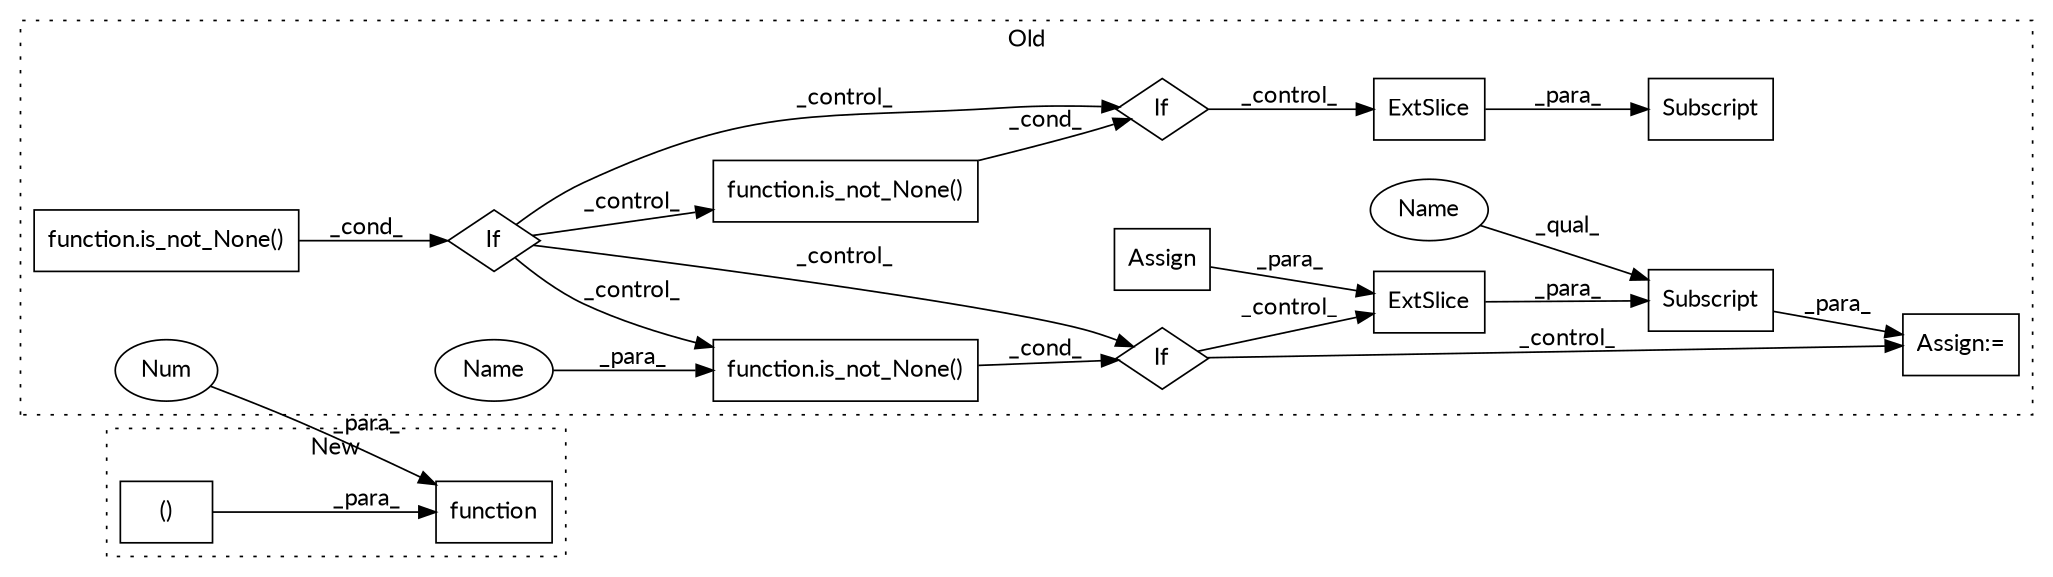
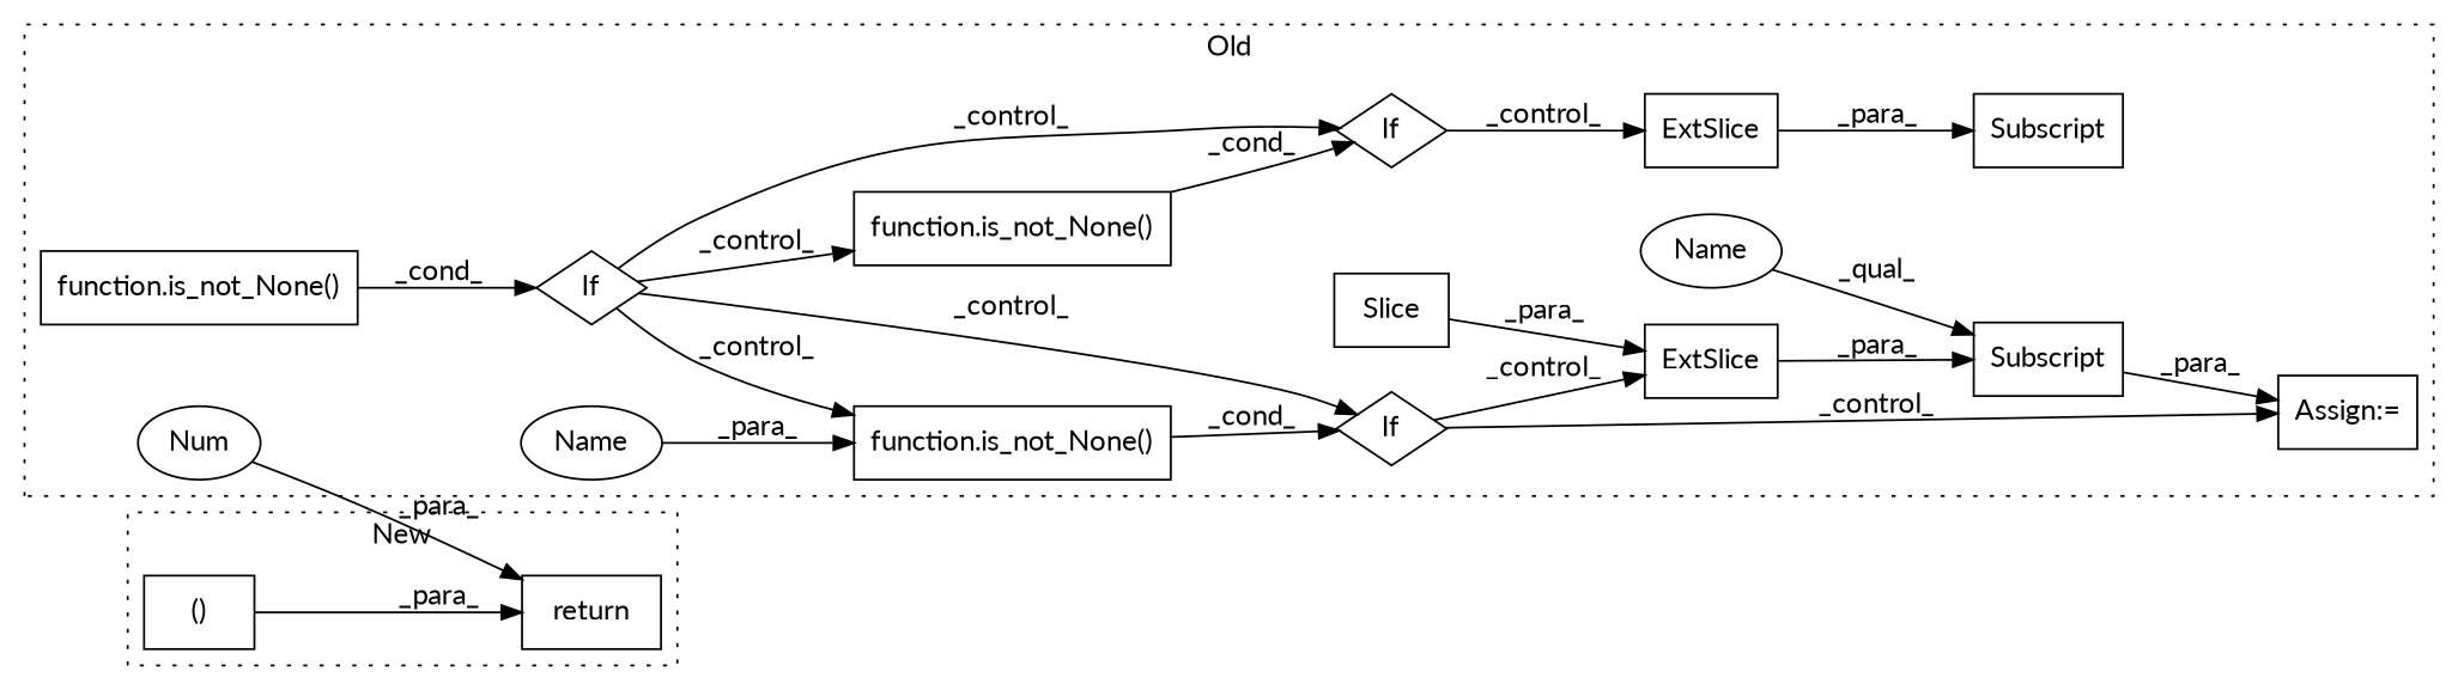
  digraph {
    fontname=Lato
    rankdir=LR
    node [a=75 fontname=Lato l=3 s=66599 shape=box]
    edge [fontname=Lato]
    n1 [l="12,1" label="function.is_not_None()" s="66170,66211"]
    n2 [a=96 label=If s=66167 shape=diamond]
    n3 [a=68 label="Assign:=" s=66571]
    n4 [a=96 label=If s=66495 shape=diamond]
    n5 [a=63 l="29,0" label=Subscript s="66574,0"]
    n6 [a=96 label=If s=66304 shape=diamond]
    n7 [l="12,1" label="function.is_not_None()" s="66498,66531"]
-   n8 [a=80 l=2 label=Assign]
+   n8 [a=80 l=2 label=Slice]
    n9 [l="12,1" label="function.is_not_None()" s="66307,66336"]
    n10 [a=85 l=17 label=ExtSlice s=66375]
    n11 [a=63 l="25,0" label=Subscript s="66375,0"]
    n12 [a=85 l=21 label=ExtSlice s=66574]
    n13 [a=76 l=2 label=Num shape=ellipse]
    n14 [a=87 l=21 label=Name s=66510 shape=ellipse]
    n15 [a=87 l=21 label=Name s=66574 shape=ellipse]
-   n16 [a=93 l=7 label=function s=42509]
+   n16 [a=93 l=7 label=return s=42509]
    n17 [a=54 l=22 label="()" s=42537]
    subgraph cluster_1 {
      label=Old
      style=dotted
      n1
      n2
      n3
      n4
      n5
      n6
      n7
      n8
      n9
      n10
      n11
      n12
      n13
      n14
      n15
    }
    subgraph cluster_2 {
      label=New
      style=dotted
      n16
      n17
    }
    n1 -> n2 [label=_cond_]
    n2 -> n4 [label=_control_]
    n2 -> n6 [label=_control_]
    n2 -> n7 [label=_control_]
    n2 -> n9 [label=_control_]
    n4 -> n3 [label=_control_]
    n4 -> n12 [label=_control_]
    n5 -> n3 [label=_para_]
    n6 -> n10 [label=_control_]
    n7 -> n4 [label=_cond_]
    n8 -> n12 [label=_para_]
    n9 -> n6 [label=_cond_]
    n10 -> n11 [label=_para_]
    n12 -> n5 [label=_para_]
    n13 -> n16 [label=_para_]
    n14 -> n7 [label=_para_]
    n15 -> n5 [label=_qual_]
    n17 -> n16 [label=_para_]
  }
